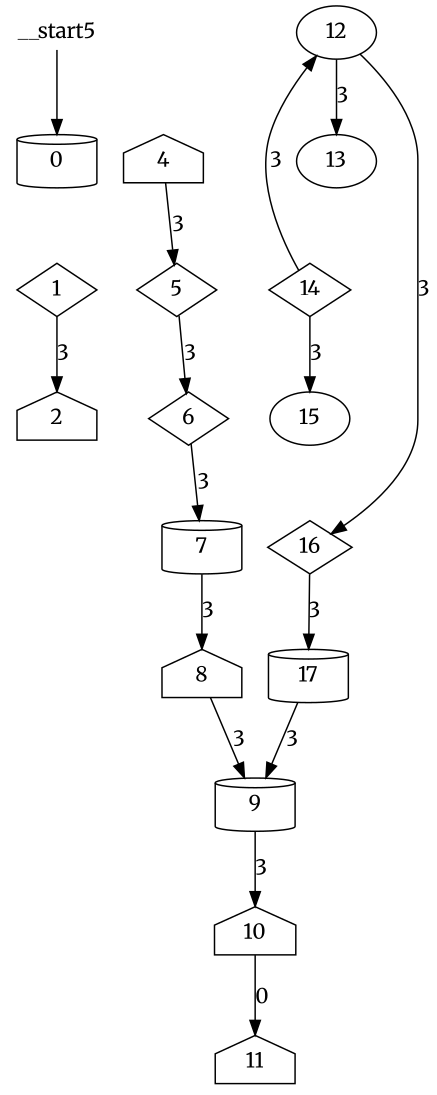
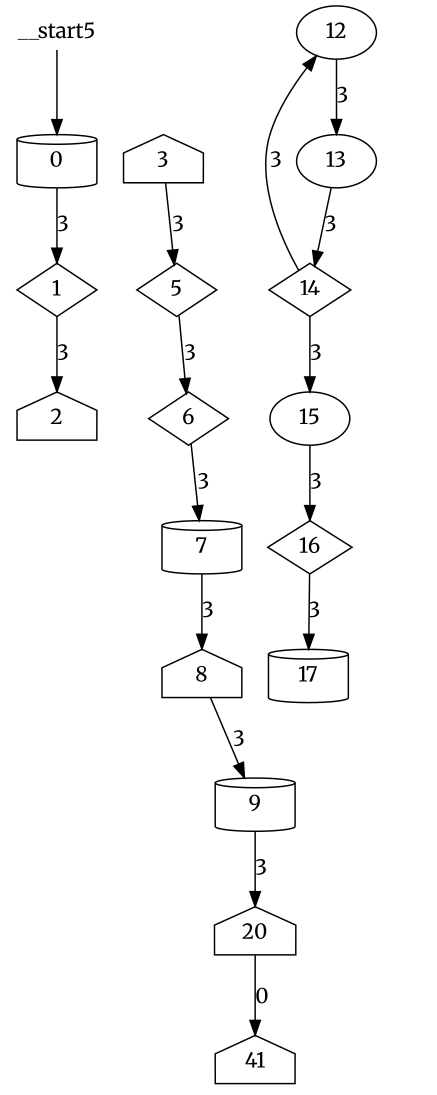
  digraph {
    fontname=Merriweather
    node [fontname=Merriweather shape=diamond]
    edge [fontname=Merriweather]
    n1 [label=0 shape=cylinder]
    n2 [label=1]
    n3 [label=2 shape=house]
-   n4 [label=4 shape=house]
+   n4 [label=3 shape=house]
    n5 [label=5]
    n6 [label=6]
    n7 [label=7 shape=cylinder]
    n8 [label=8 shape=house]
    n9 [label=9 shape=cylinder]
-   n10 [label=10 shape=house]
-   n11 [label=11 shape=house]
+   n10 [label=20 shape=house]
+   n11 [label=41 shape=house]
    n12 [label=12 shape=ellipse]
    n13 [label=13 shape=ellipse]
    n14 [label=14]
    n15 [label=15 shape=ellipse]
    n16 [label=16]
    n17 [label=17 shape=cylinder]
    n18 [height=0 label=__start5 shape=none width=0]
+   n1 -> n2 [label=3]
    n2 -> n3 [label=3]
    n4 -> n5 [label=3]
    n5 -> n6 [label=3]
    n6 -> n7 [label=3]
    n7 -> n8 [label=3]
    n8 -> n9 [label=3]
    n9 -> n10 [label=3]
    n10 -> n11 [label=0]
    n12 -> n13 [label=3]
+   n13 -> n14 [label=3]
    n14 -> n12 [label=3]
    n14 -> n15 [label=3]
-   n12 -> n16 [label=3]
+   n15 -> n16 [label=3]
    n16 -> n17 [label=3]
-   n17 -> n9 [label=3]
    n18 -> n1
  }
